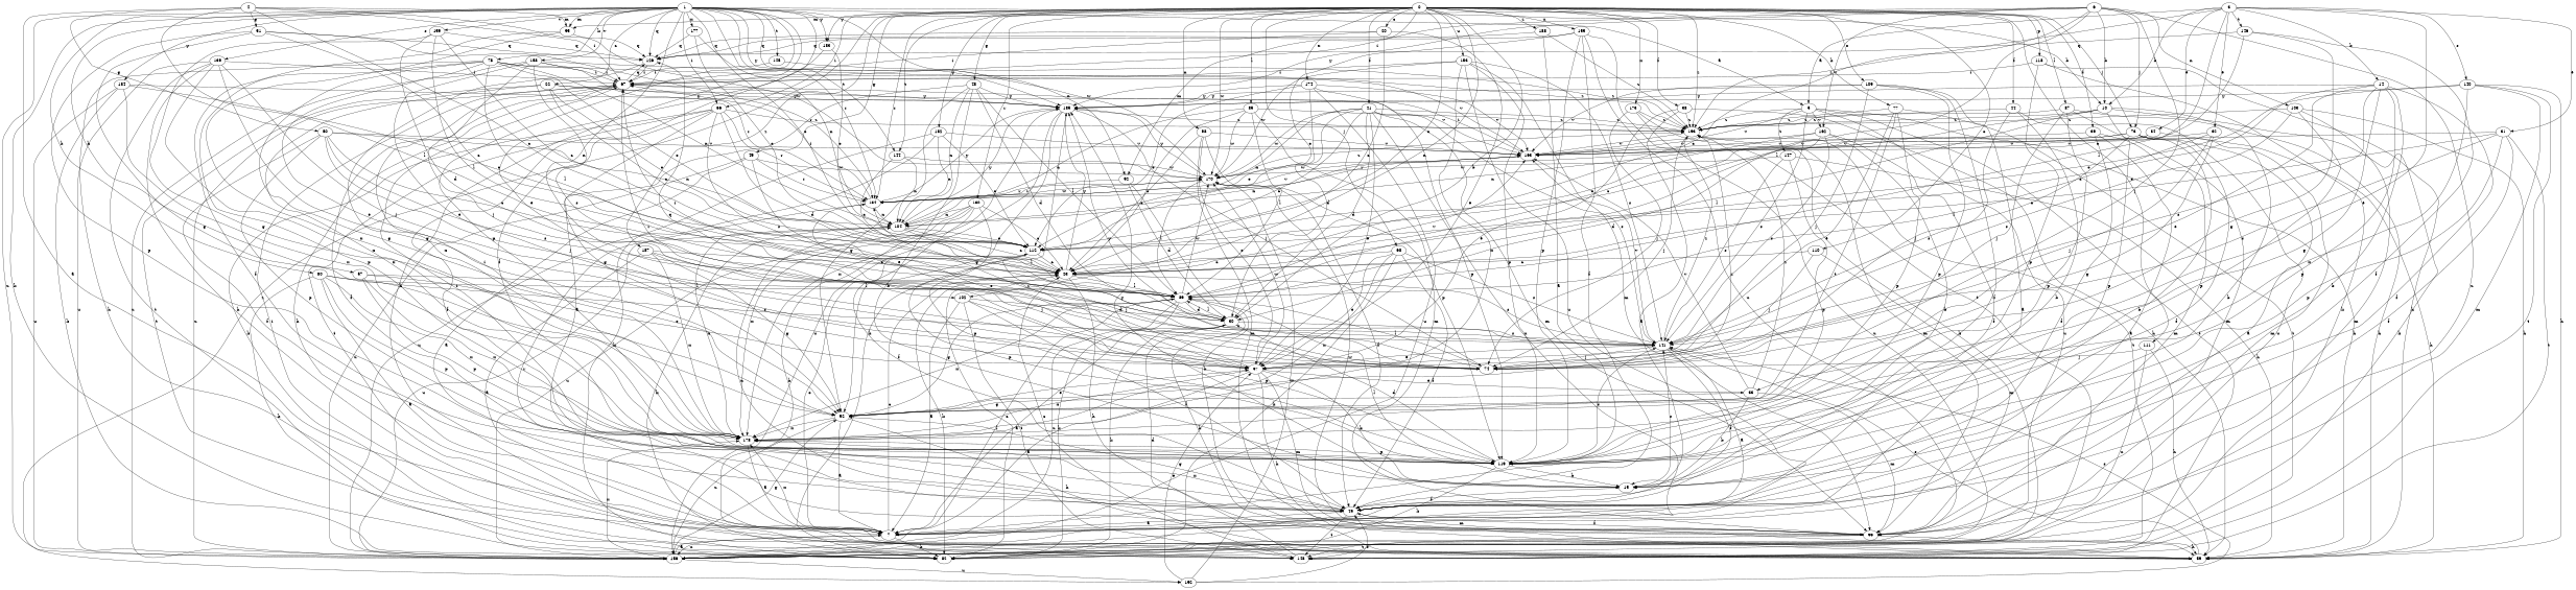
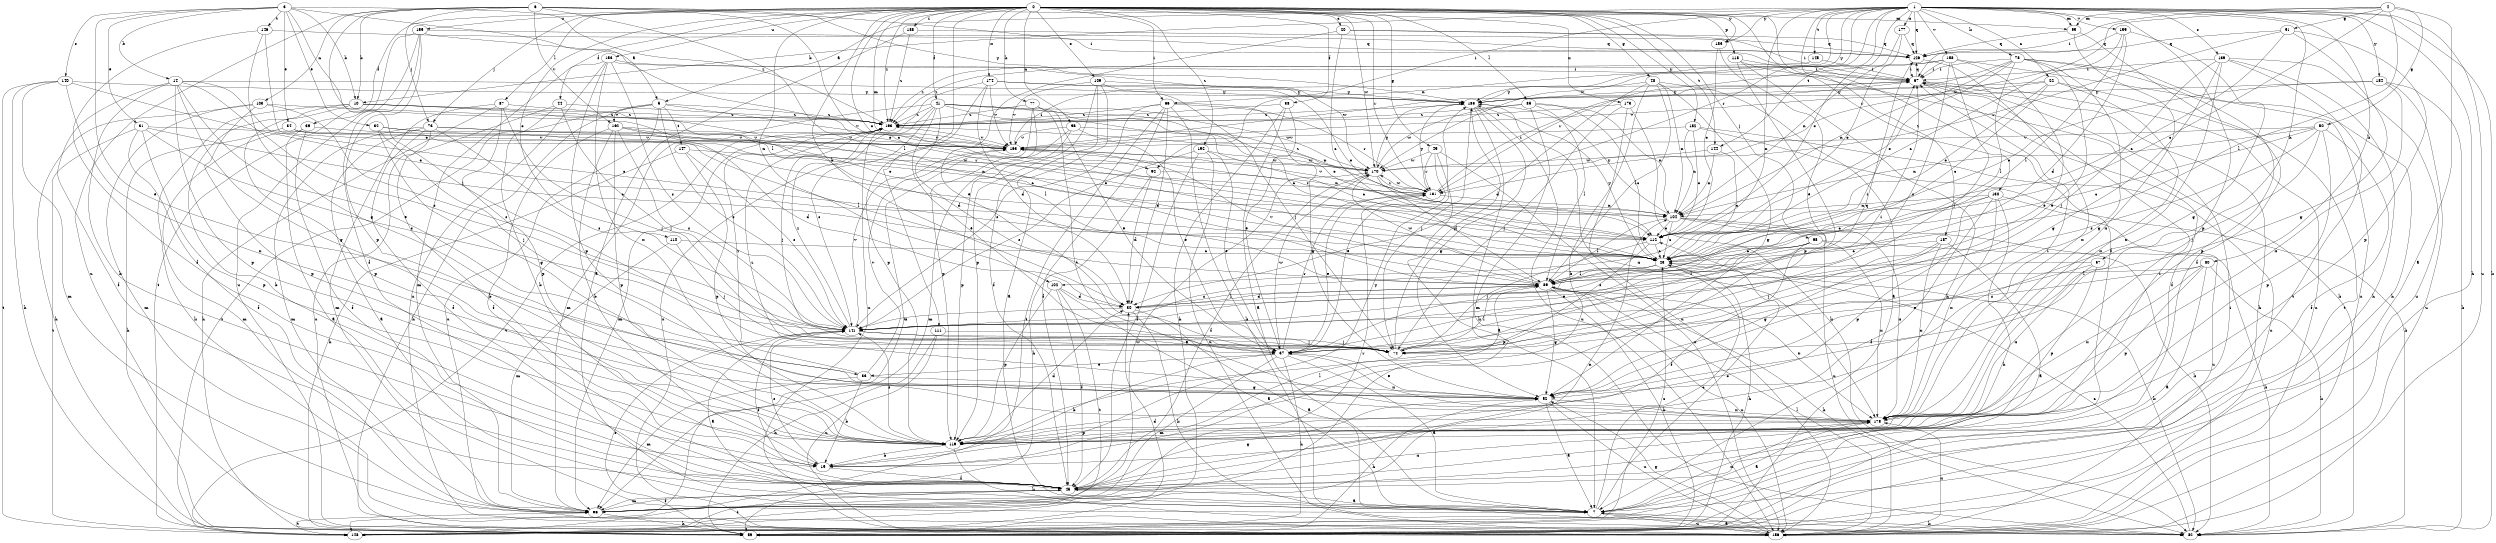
  strict digraph {
    0
    20
    30
    38
    39
    41
    44
    48
    49
    66
    68
    73
    77
    85
    87
    92
    98
    102
    109
    110
    111
    112
    118
    130
-   134
+   134 [label=131]
    144
    153
    155
    170
    173
    174
    182
    183
    187
    188
    192
    193
    126
    23
    67
    37
    82
    89
    7
    141
    59
    45
    163
    96
    156
    104
    74
    15
    185
    52
    148
    178
    119
    1
    5
    10
    22
    57
    78
    80
    95
    139
    145
    158
    159
    177
    184
    162
    147
    n75 [label=6]
    103
    3
    14
    31
    32
    33
    34
    140
    146
    4
    50
    51
    0 -> 20 [label=c]
    0 -> 30 [label=b]
    0 -> 38 [label=f]
    0 -> 39 [label=f]
    0 -> 41 [label=f]
    0 -> 44 [label=f]
    0 -> 48 [label=g]
    0 -> 49 [label=g]
    0 -> 66 [label=i]
    0 -> 68 [label=j]
    0 -> 73 [label=j]
    0 -> 77 [label=k]
    0 -> 85 [label=l]
    0 -> 87 [label=l]
    0 -> 92 [label=m]
    0 -> 98 [label=n]
    0 -> 102 [label=n]
    0 -> 109 [label=o]
    0 -> 110 [label=o]
    0 -> 111 [label=o]
    0 -> 112 [label=o]
    0 -> 118 [label=p]
    0 -> 130 [label=r]
    0 -> 134 [label=r]
    0 -> 144 [label=t]
    0 -> 153 [label=u]
    0 -> 155 [label=u]
    0 -> 170 [label=w]
    0 -> 173 [label=x]
    0 -> 174 [label=x]
    0 -> 182 [label=y]
    0 -> 183 [label=y]
    0 -> 187 [label=z]
    0 -> 188 [label=z]
    0 -> 192 [label=z]
    0 -> 193 [label=z]
    20 -> 126 [label=q]
    20 -> 23 [label=c]
    20 -> 67 [label=i]
    20 -> 37 [label=e]
    30 -> 67 [label=i]
    30 -> 82 [label=k]
    30 -> 89 [label=l]
    30 -> 7 [label=a]
    30 -> 141 [label=s]
    38 -> 193 [label=z]
    38 -> 37 [label=e]
    38 -> 7 [label=a]
    38 -> 59 [label=h]
    39 -> 7 [label=a]
    39 -> 45 [label=f]
    39 -> 163 [label=v]
    39 -> 96 [label=m]
    41 -> 30 [label=d]
    41 -> 112 [label=o]
    41 -> 170 [label=w]
    41 -> 193 [label=z]
    41 -> 23 [label=c]
    41 -> 37 [label=e]
    41 -> 141 [label=s]
    41 -> 96 [label=m]
    41 -> 156 [label=u]
    41 -> 104 [label=n]
    44 -> 193 [label=z]
    44 -> 156 [label=u]
    44 -> 74 [label=j]
    44 -> 15 [label=b]
    48 -> 30 [label=d]
    48 -> 89 [label=l]
    48 -> 7 [label=a]
    48 -> 104 [label=n]
    48 -> 15 [label=b]
    48 -> 185 [label=y]
    48 -> 52 [label=g]
    49 -> 134 [label=r]
    49 -> 170 [label=w]
    49 -> 37 [label=e]
    49 -> 7 [label=a]
    49 -> 156 [label=u]
    66 -> 30 [label=d]
    66 -> 134 [label=r]
    66 -> 193 [label=z]
    66 -> 82 [label=k]
    66 -> 141 [label=s]
    66 -> 45 [label=f]
    66 -> 52 [label=g]
    66 -> 148 [label=t]
    68 -> 23 [label=c]
    68 -> 37 [label=e]
    68 -> 82 [label=k]
    68 -> 141 [label=s]
    68 -> 45 [label=f]
    68 -> 178 [label=x]
    73 -> 134 [label=r]
    73 -> 7 [label=a]
    73 -> 141 [label=s]
    73 -> 45 [label=f]
    73 -> 163 [label=v]
    73 -> 96 [label=m]
    73 -> 15 [label=b]
    77 -> 193 [label=z]
    77 -> 37 [label=e]
    77 -> 148 [label=t]
    77 -> 178 [label=t]
    77 -> 119 [label=p]
    85 -> 170 [label=w]
    85 -> 193 [label=z]
    85 -> 23 [label=c]
    85 -> 89 [label=l]
    85 -> 96 [label=m]
    85 -> 104 [label=n]
    87 -> 193 [label=z]
    87 -> 59 [label=h]
    87 -> 96 [label=m]
    87 -> 74 [label=j]
    87 -> 119 [label=p]
    92 -> 30 [label=d]
    92 -> 134 [label=r]
    92 -> 59 [label=h]
    98 -> 23 [label=c]
    98 -> 37 [label=e]
    98 -> 163 [label=v]
    98 -> 96 [label=m]
    98 -> 119 [label=p]
    102 -> 30 [label=d]
    102 -> 7 [label=a]
    102 -> 45 [label=f]
    102 -> 148 [label=t]
    102 -> 119 [label=p]
    109 -> 7 [label=a]
    109 -> 45 [label=f]
    109 -> 163 [label=v]
    109 -> 74 [label=j]
    109 -> 185 [label=y]
    109 -> 119 [label=p]
    110 -> 23 [label=c]
    110 -> 96 [label=m]
    110 -> 74 [label=j]
    111 -> 59 [label=h]
    111 -> 156 [label=u]
    111 -> 74 [label=j]
    112 -> 23 [label=c]
    112 -> 74 [label=j]
    112 -> 119 [label=p]
    118 -> 67 [label=i]
    118 -> 82 [label=k]
    118 -> 59 [label=h]
    118 -> 119 [label=p]
    130 -> 23 [label=c]
    130 -> 59 [label=h]
    130 -> 45 [label=f]
    130 -> 156 [label=u]
    130 -> 104 [label=n]
    130 -> 178 [label=x]
    130 -> 119 [label=p]
    134 -> 170 [label=w]
    134 -> 67 [label=i]
    134 -> 37 [label=e]
    134 -> 163 [label=v]
    134 -> 104 [label=n]
    134 -> 185 [label=y]
    144 -> 170 [label=w]
    144 -> 23 [label=c]
    144 -> 104 [label=n]
    153 -> 170 [label=w]
    153 -> 67 [label=i]
    153 -> 141 [label=s]
    153 -> 96 [label=m]
    153 -> 156 [label=u]
    153 -> 178 [label=x]
    153 -> 119 [label=p]
    155 -> 112 [label=o]
    155 -> 126 [label=q]
    155 -> 45 [label=f]
    155 -> 156 [label=u]
    155 -> 148 [label=t]
    155 -> 119 [label=p]
    170 -> 134 [label=r]
    170 -> 193 [label=z]
    170 -> 89 [label=l]
    170 -> 45 [label=f]
    170 -> 185 [label=y]
    173 -> 193 [label=z]
    173 -> 82 [label=k]
    173 -> 156 [label=u]
    173 -> 74 [label=j]
    174 -> 30 [label=d]
    174 -> 112 [label=o]
    174 -> 163 [label=v]
    174 -> 156 [label=u]
    174 -> 185 [label=y]
    174 -> 119 [label=p]
    182 -> 112 [label=o]
    182 -> 82 [label=k]
    182 -> 163 [label=v]
    182 -> 156 [label=u]
    182 -> 104 [label=n]
    183 -> 112 [label=o]
    183 -> 37 [label=e]
    187 -> 23 [label=c]
    187 -> 7 [label=a]
    187 -> 74 [label=j]
    187 -> 52 [label=g]
    187 -> 178 [label=x]
    188 -> 193 [label=z]
    188 -> 126 [label=q]
    188 -> 7 [label=a]
    192 -> 170 [label=w]
    192 -> 37 [label=e]
    192 -> 141 [label=s]
    192 -> 45 [label=f]
-   156 -> 192 [label=u]
+   192 -> 156 [label=u]
    193 -> 163 [label=v]
    193 -> 96 [label=m]
    193 -> 74 [label=j]
    193 -> 148 [label=t]
    126 -> 67 [label=i]
    126 -> 178 [label=x]
    23 -> 82 [label=k]
    23 -> 89 [label=l]
    23 -> 141 [label=s]
    23 -> 59 [label=h]
    23 -> 185 [label=y]
    67 -> 126 [label=q]
    67 -> 59 [label=h]
    67 -> 45 [label=f]
    67 -> 156 [label=u]
    67 -> 185 [label=y]
    37 -> 134 [label=r]
    37 -> 170 [label=w]
    37 -> 7 [label=a]
    37 -> 59 [label=h]
    37 -> 96 [label=m]
    37 -> 15 [label=b]
    37 -> 178 [label=x]
    37 -> 33 [label=e]
    82 -> 23 [label=c]
    89 -> 30 [label=d]
    89 -> 170 [label=w]
    89 -> 82 [label=k]
    89 -> 59 [label=h]
    89 -> 163 [label=v]
    89 -> 156 [label=u]
    89 -> 52 [label=g]
    89 -> 178 [label=x]
    7 -> 112 [label=o]
    7 -> 23 [label=c]
    7 -> 82 [label=k]
    7 -> 156 [label=u]
    7 -> 178 [label=x]
    141 -> 193 [label=z]
    141 -> 37 [label=e]
    141 -> 7 [label=a]
    141 -> 45 [label=f]
    141 -> 163 [label=v]
    141 -> 74 [label=j]
    59 -> 141 [label=s]
    45 -> 7 [label=a]
    45 -> 96 [label=m]
    45 -> 52 [label=g]
    45 -> 148 [label=t]
    45 -> 178 [label=x]
    163 -> 170 [label=w]
    163 -> 67 [label=i]
    163 -> 104 [label=n]
    96 -> 134 [label=r]
    96 -> 170 [label=w]
    96 -> 59 [label=h]
    96 -> 45 [label=f]
    96 -> 104 [label=n]
    96 -> 148 [label=t]
    156 -> 89 [label=l]
    156 -> 7 [label=a]
    156 -> 52 [label=g]
    156 -> 178 [label=x]
    104 -> 112 [label=o]
    104 -> 23 [label=c]
    104 -> 82 [label=k]
    104 -> 89 [label=l]
    104 -> 156 [label=u]
    104 -> 185 [label=y]
    104 -> 178 [label=x]
    74 -> 126 [label=q]
    74 -> 67 [label=i]
    74 -> 89 [label=l]
    74 -> 185 [label=y]
    15 -> 67 [label=i]
    15 -> 89 [label=l]
    15 -> 141 [label=s]
    15 -> 45 [label=f]
    15 -> 185 [label=y]
    185 -> 193 [label=z]
    185 -> 82 [label=k]
    185 -> 156 [label=u]
    185 -> 74 [label=j]
    185 -> 52 [label=g]
    185 -> 178 [label=x]
    52 -> 193 [label=z]
    52 -> 37 [label=e]
    52 -> 7 [label=a]
    52 -> 59 [label=h]
    52 -> 156 [label=u]
    52 -> 178 [label=x]
    148 -> 30 [label=d]
    148 -> 23 [label=c]
    148 -> 67 [label=i]
    178 -> 67 [label=i]
    178 -> 7 [label=a]
    178 -> 119 [label=p]
    119 -> 30 [label=d]
    119 -> 82 [label=k]
    119 -> 141 [label=s]
    119 -> 15 [label=b]
    1 -> 66 [label=i]
    1 -> 92 [label=n]
    1 -> 102 [label=n]
    1 -> 112 [label=o]
    1 -> 134 [label=r]
    1 -> 144 [label=t]
    1 -> 170 [label=w]
    1 -> 183 [label=y]
    1 -> 126 [label=q]
    1 -> 82 [label=k]
    1 -> 59 [label=h]
    1 -> 45 [label=f]
    1 -> 156 [label=u]
    1 -> 185 [label=y]
    1 -> 119 [label=p]
    1 -> 5 [label=a]
    1 -> 10 [label=b]
    1 -> 22 [label=c]
    1 -> 57 [label=h]
    1 -> 78 [label=k]
    1 -> 80 [label=k]
    1 -> 95 [label=m]
    1 -> 139 [label=s]
    1 -> 145 [label=t]
    1 -> 158 [label=v]
    1 -> 159 [label=v]
    1 -> 177 [label=x]
    1 -> 184 [label=y]
    5 -> 193 [label=z]
    5 -> 141 [label=s]
    5 -> 59 [label=h]
    5 -> 163 [label=v]
    5 -> 156 [label=u]
    5 -> 148 [label=t]
    5 -> 162 [label=v]
    5 -> 147 [label=t]
    10 -> 193 [label=z]
    10 -> 23 [label=c]
    10 -> 82 [label=k]
    10 -> 89 [label=l]
    10 -> 15 [label=b]
    10 -> 119 [label=p]
    22 -> 112 [label=o]
    22 -> 23 [label=c]
    22 -> 163 [label=v]
    22 -> 185 [label=y]
    22 -> 148 [label=t]
    22 -> 178 [label=x]
    57 -> 37 [label=e]
    57 -> 89 [label=l]
    57 -> 178 [label=x]
    57 -> 119 [label=p]
    78 -> 112 [label=o]
    78 -> 67 [label=i]
    78 -> 37 [label=e]
    78 -> 89 [label=l]
    78 -> 59 [label=h]
    78 -> 163 [label=v]
    78 -> 104 [label=n]
    78 -> 52 [label=g]
    78 -> 119 [label=p]
    80 -> 82 [label=k]
    80 -> 89 [label=l]
    80 -> 7 [label=a]
    80 -> 141 [label=s]
    80 -> 178 [label=x]
    80 -> 119 [label=p]
    95 -> 126 [label=q]
    95 -> 45 [label=f]
    95 -> 178 [label=x]
    139 -> 67 [label=i]
    139 -> 59 [label=h]
    139 -> 156 [label=u]
    139 -> 74 [label=j]
    139 -> 52 [label=g]
    139 -> 148 [label=t]
    139 -> 178 [label=x]
    145 -> 193 [label=z]
    145 -> 67 [label=i]
    158 -> 134 [label=r]
    158 -> 193 [label=z]
    158 -> 67 [label=i]
    158 -> 37 [label=e]
    158 -> 141 [label=s]
    158 -> 156 [label=u]
    158 -> 74 [label=j]
    159 -> 30 [label=d]
    159 -> 126 [label=q]
    159 -> 23 [label=c]
    159 -> 89 [label=l]
    159 -> 52 [label=g]
    177 -> 112 [label=o]
    177 -> 126 [label=q]
    177 -> 104 [label=n]
    184 -> 112 [label=o]
    184 -> 82 [label=k]
    184 -> 156 [label=u]
    184 -> 185 [label=y]
    184 -> 178 [label=x]
    162 -> 30 [label=d]
    162 -> 112 [label=o]
    162 -> 141 [label=s]
    162 -> 45 [label=f]
    162 -> 163 [label=v]
    162 -> 15 [label=b]
+   162 -> 119 [label=p]
    147 -> 170 [label=w]
    147 -> 141 [label=s]
    147 -> 59 [label=h]
    147 -> 119 [label=p]
    n75 -> 73 [label=j]
    n75 -> 23 [label=c]
    n75 -> 67 [label=i]
    n75 -> 89 [label=l]
    n75 -> 156 [label=u]
    n75 -> 74 [label=j]
    n75 -> 185 [label=y]
    n75 -> 10 [label=b]
    n75 -> 95 [label=m]
    n75 -> 162 [label=v]
    n75 -> 103 [label=n]
    103 -> 193 [label=z]
    103 -> 141 [label=s]
    103 -> 59 [label=h]
    103 -> 96 [label=m]
    103 -> 119 [label=p]
    3 -> 193 [label=z]
    3 -> 89 [label=l]
    3 -> 5 [label=a]
    3 -> 10 [label=b]
    3 -> 14 [label=b]
    3 -> 31 [label=e]
    3 -> 32 [label=e]
    3 -> 33 [label=e]
    3 -> 34 [label=e]
    3 -> 140 [label=s]
    3 -> 146 [label=t]
    14 -> 23 [label=c]
    14 -> 37 [label=e]
    14 -> 141 [label=s]
    14 -> 45 [label=f]
    14 -> 15 [label=b]
    14 -> 185 [label=y]
    14 -> 52 [label=g]
    14 -> 119 [label=p]
    31 -> 23 [label=c]
    31 -> 141 [label=s]
    31 -> 45 [label=f]
    31 -> 163 [label=v]
    31 -> 148 [label=t]
    31 -> 119 [label=p]
    32 -> 89 [label=l]
    32 -> 163 [label=v]
    32 -> 74 [label=j]
    32 -> 52 [label=g]
    33 -> 193 [label=z]
    33 -> 163 [label=v]
    33 -> 96 [label=m]
    33 -> 15 [label=b]
    33 -> 52 [label=g]
    34 -> 59 [label=h]
    34 -> 163 [label=v]
    34 -> 104 [label=n]
    140 -> 112 [label=o]
    140 -> 59 [label=h]
    140 -> 96 [label=m]
    140 -> 185 [label=y]
    140 -> 148 [label=t]
    140 -> 178 [label=x]
    146 -> 112 [label=o]
    146 -> 126 [label=q]
    146 -> 45 [label=f]
    146 -> 52 [label=g]
    4 -> 170 [label=w]
    4 -> 23 [label=c]
    4 -> 67 [label=i]
    4 -> 89 [label=l]
    4 -> 7 [label=a]
    4 -> 95 [label=m]
    4 -> 50 [label=g]
    4 -> 51 [label=g]
    50 -> 23 [label=c]
    50 -> 141 [label=s]
    50 -> 45 [label=f]
    50 -> 163 [label=v]
    50 -> 104 [label=n]
    50 -> 74 [label=j]
    50 -> 119 [label=p]
    51 -> 134 [label=r]
    51 -> 126 [label=q]
    51 -> 23 [label=c]
    51 -> 52 [label=g]
    51 -> 119 [label=p]
  }
